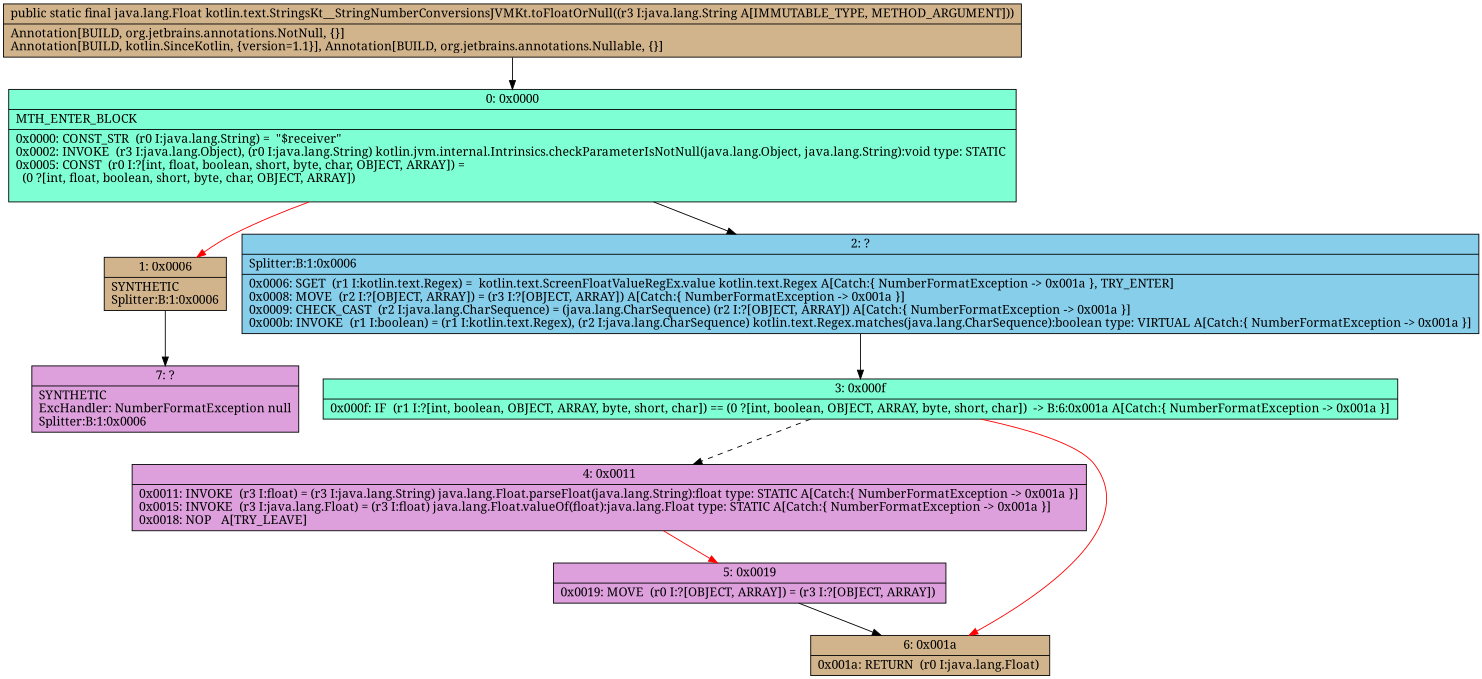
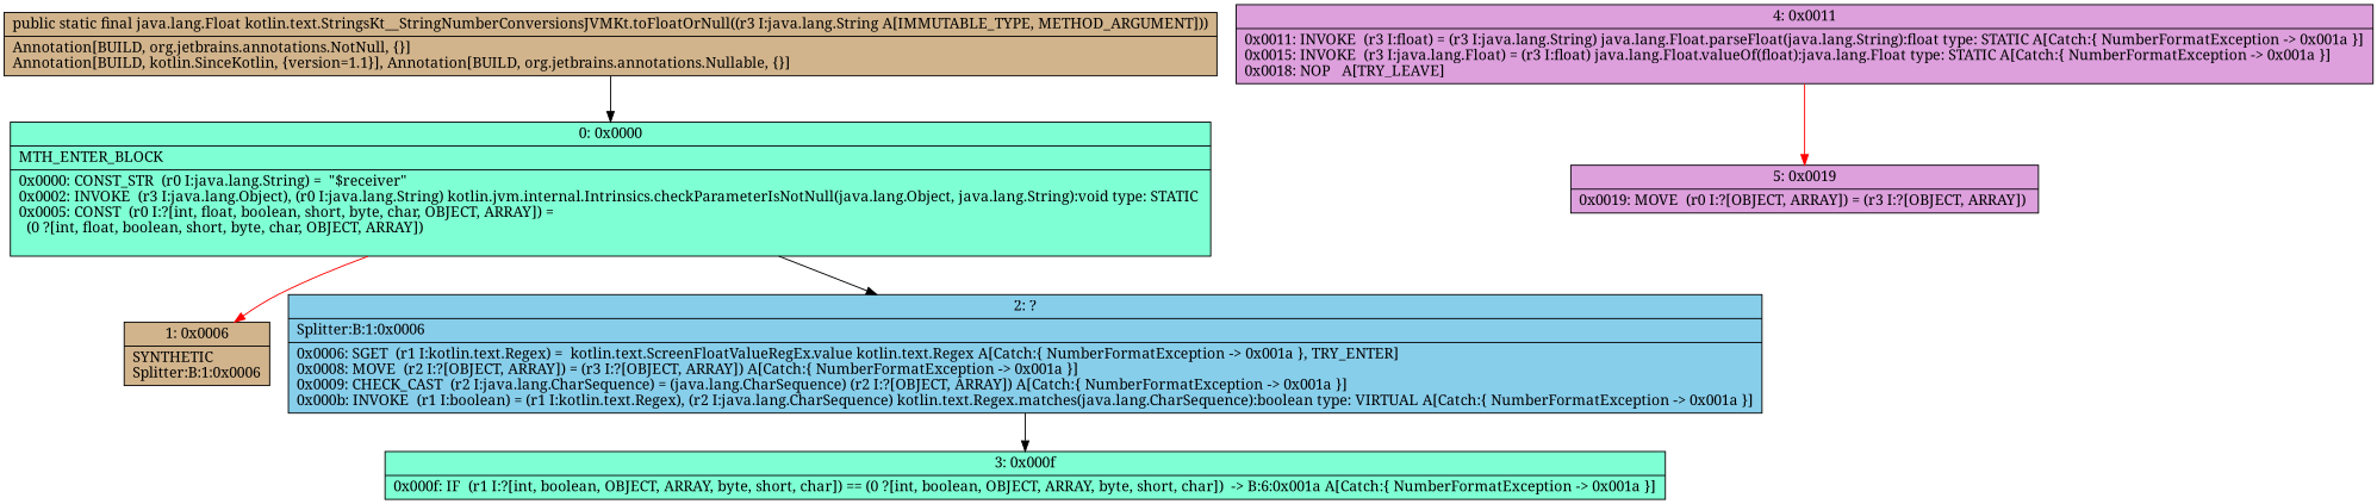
  digraph {
    fontname="Noto Serif"
    node [fillcolor=tan fontname="Noto Serif" shape=record style=filled]
    edge [color=black fontname="Noto Serif"]
    n1 [fillcolor=aquamarine label="{0\:\ 0x0000|MTH_ENTER_BLOCK\l|0x0000: CONST_STR  (r0 I:java.lang.String) =  \"$receiver\" \l0x0002: INVOKE  (r3 I:java.lang.Object), (r0 I:java.lang.String) kotlin.jvm.internal.Intrinsics.checkParameterIsNotNull(java.lang.Object, java.lang.String):void type: STATIC \l0x0005: CONST  (r0 I:?[int, float, boolean, short, byte, char, OBJECT, ARRAY]) = \l  (0 ?[int, float, boolean, short, byte, char, OBJECT, ARRAY])\l \l}"]
    n2 [label="{1\:\ 0x0006|SYNTHETIC\lSplitter:B:1:0x0006\l}"]
    n3 [fillcolor=skyblue label="{2\:\ ?|Splitter:B:1:0x0006\l|0x0006: SGET  (r1 I:kotlin.text.Regex) =  kotlin.text.ScreenFloatValueRegEx.value kotlin.text.Regex A[Catch:\{ NumberFormatException \-\> 0x001a \}, TRY_ENTER]\l0x0008: MOVE  (r2 I:?[OBJECT, ARRAY]) = (r3 I:?[OBJECT, ARRAY]) A[Catch:\{ NumberFormatException \-\> 0x001a \}]\l0x0009: CHECK_CAST  (r2 I:java.lang.CharSequence) = (java.lang.CharSequence) (r2 I:?[OBJECT, ARRAY]) A[Catch:\{ NumberFormatException \-\> 0x001a \}]\l0x000b: INVOKE  (r1 I:boolean) = (r1 I:kotlin.text.Regex), (r2 I:java.lang.CharSequence) kotlin.text.Regex.matches(java.lang.CharSequence):boolean type: VIRTUAL A[Catch:\{ NumberFormatException \-\> 0x001a \}]\l}"]
-   n4 [fillcolor=plum label="{7\:\ ?|SYNTHETIC\lExcHandler: NumberFormatException null\lSplitter:B:1:0x0006\l}"]
    n5 [fillcolor=aquamarine label="{3\:\ 0x000f|0x000f: IF  (r1 I:?[int, boolean, OBJECT, ARRAY, byte, short, char]) == (0 ?[int, boolean, OBJECT, ARRAY, byte, short, char])  \-\> B:6:0x001a A[Catch:\{ NumberFormatException \-\> 0x001a \}]\l}"]
    n6 [fillcolor=plum label="{4\:\ 0x0011|0x0011: INVOKE  (r3 I:float) = (r3 I:java.lang.String) java.lang.Float.parseFloat(java.lang.String):float type: STATIC A[Catch:\{ NumberFormatException \-\> 0x001a \}]\l0x0015: INVOKE  (r3 I:java.lang.Float) = (r3 I:float) java.lang.Float.valueOf(float):java.lang.Float type: STATIC A[Catch:\{ NumberFormatException \-\> 0x001a \}]\l0x0018: NOP   A[TRY_LEAVE]\l}"]
-   n7 [label="{6\:\ 0x001a|0x001a: RETURN  (r0 I:java.lang.Float) \l}"]
    n8 [fillcolor=plum label="{5\:\ 0x0019|0x0019: MOVE  (r0 I:?[OBJECT, ARRAY]) = (r3 I:?[OBJECT, ARRAY]) \l}"]
    n9 [label="{public static final java.lang.Float kotlin.text.StringsKt__StringNumberConversionsJVMKt.toFloatOrNull((r3 I:java.lang.String A[IMMUTABLE_TYPE, METHOD_ARGUMENT]))  | Annotation[BUILD, org.jetbrains.annotations.NotNull, \{\}]\lAnnotation[BUILD, kotlin.SinceKotlin, \{version=1.1\}], Annotation[BUILD, org.jetbrains.annotations.Nullable, \{\}]\l}"]
    n1 -> n2 [color=red]
    n1 -> n3
-   n2 -> n4
    n3 -> n5
-   n5 -> n6 [style=dashed]
-   n5 -> n7 [color=red]
    n6 -> n8 [color=red]
-   n8 -> n7
    n9 -> n1
  }
